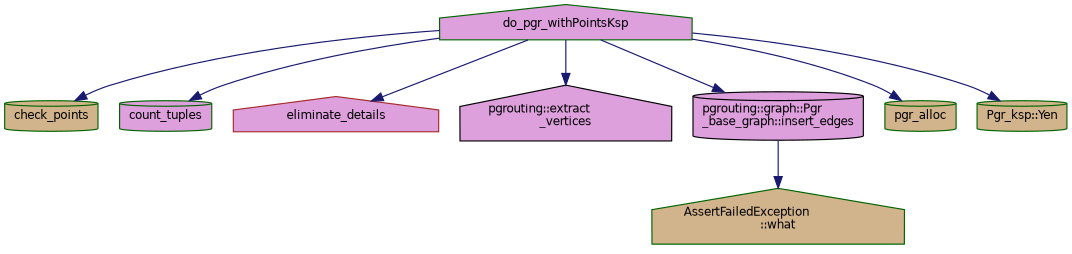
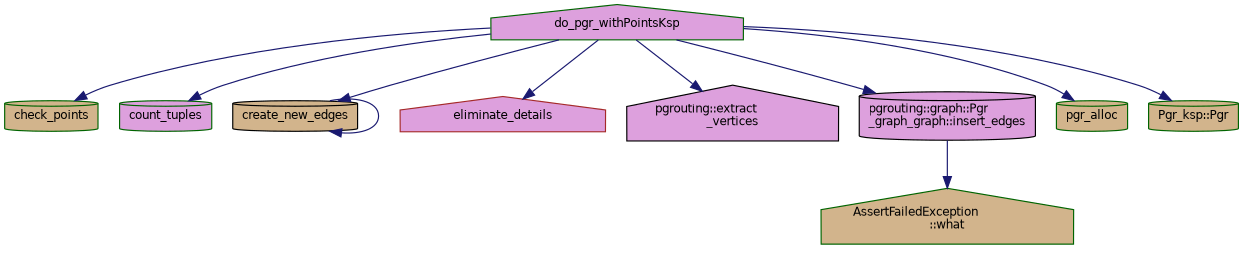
  digraph {
    rankdir=TB
    node [color=darkgreen fillcolor=plum fontname=Helvetica fontsize=10 shape=cylinder style=filled]
    edge [color=midnightblue fontname=Helvetica fontsize=10 labelfontname=Helvetica labelfontsize=10 style=solid]
    n1 [fontcolor=black height=0.2 label=do_pgr_withPointsKsp shape=house width=0.4]
    n2 [fillcolor=tan height=0.2 label=check_points width=0.4]
    n3 [height=0.2 label=count_tuples width=0.4]
+   n4 [color=black fillcolor=tan height=0.2 label=create_new_edges width=0.4]
    n5 [color=brown height=0.2 label=eliminate_details shape=house width=0.4]
    n6 [color=black height=0.2 label="pgrouting::extract\l_vertices" shape=house width=0.4]
-   n7 [color=black height=0.2 label="pgrouting::graph::Pgr\l_base_graph::insert_edges" width=0.4]
+   n7 [color=black height=0.2 label="pgrouting::graph::Pgr\l_graph_graph::insert_edges" width=0.4]
    n8 [fillcolor=tan height=0.2 label=pgr_alloc width=0.4]
-   n9 [fillcolor=tan height=0.2 label="Pgr_ksp::Yen" width=0.4]
+   n9 [fillcolor=tan height=0.2 label="Pgr_ksp::Pgr" width=0.4]
    n10 [fillcolor=tan height=0.2 label="AssertFailedException\l::what" shape=house width=0.4]
    n1 -> n2
    n1 -> n3
+   n1 -> n4
    n1 -> n5
    n1 -> n6
    n1 -> n7
    n1 -> n8
    n1 -> n9
+   n4 -> n4
    n7 -> n10
  }
